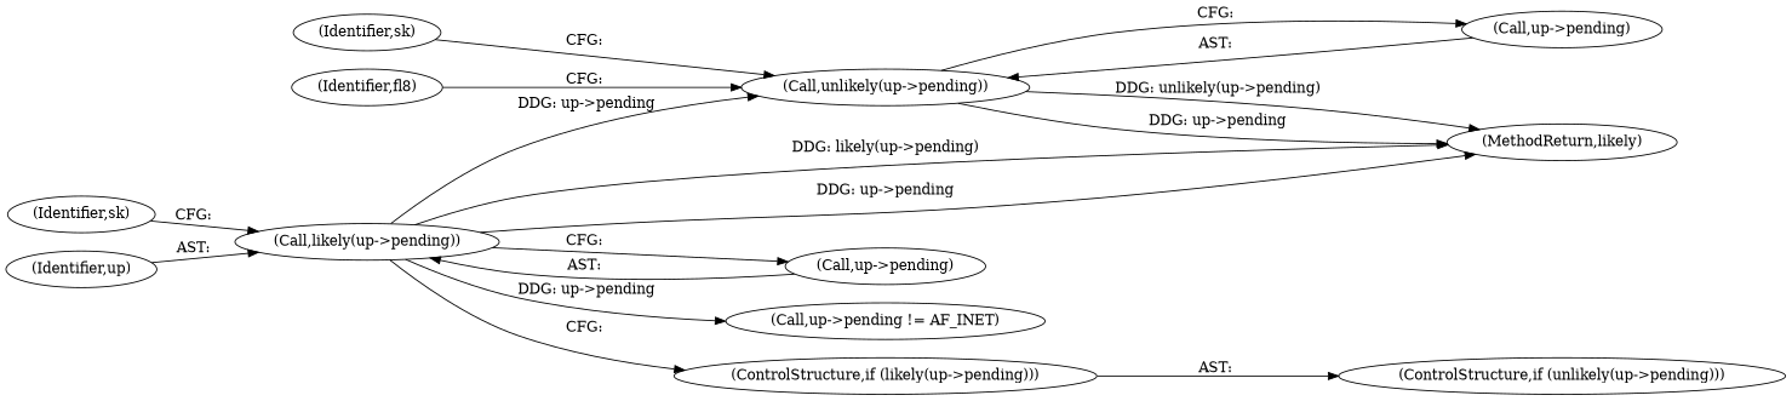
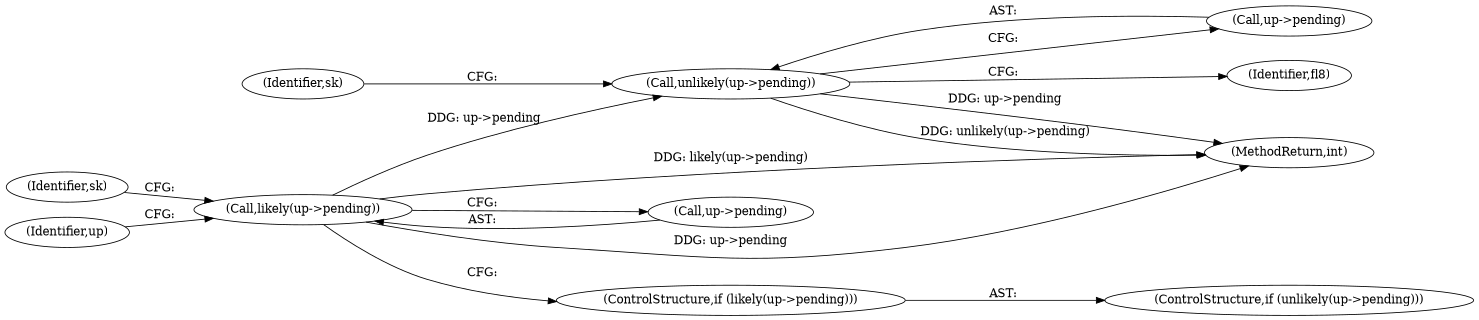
  digraph {
    rankdir=LR
    n1 [label="(Call,unlikely(up->pending))"]
    n2 [label="(Call,up->pending)"]
-   n3 [label="(MethodReturn,likely)"]
+   n3 [label="(MethodReturn,int)"]
    n4 [label="(ControlStructure,if (unlikely(up->pending)))"]
    n5 [label="(Call,likely(up->pending))"]
    n6 [label="(Call,up->pending)"]
-   n7 [label="(Call,up->pending != AF_INET)"]
    n8 [label="(ControlStructure,if (likely(up->pending)))"]
    n9 [label="(Identifier,sk)"]
    n10 [label="(Identifier,sk)"]
    n11 [label="(Identifier,fl8)"]
    n12 [label="(Identifier,up)"]
    n1 -> n2 [label="CFG: "]
    n1 -> n3 [label="DDG: unlikely(up->pending)"]
    n1 -> n3 [label="DDG: up->pending"]
    n2 -> n1 [label="AST: "]
    n5 -> n1 [label="DDG: up->pending"]
    n5 -> n3 [label="DDG: likely(up->pending)"]
    n5 -> n3 [label="DDG: up->pending"]
    n5 -> n6 [label="CFG: "]
-   n5 -> n7 [label="DDG: up->pending"]
    n5 -> n8 [label="CFG: "]
    n6 -> n5 [label="AST: "]
    n8 -> n4 [label="AST: "]
    n9 -> n5 [label="CFG: "]
    n10 -> n1 [label="CFG: "]
-   n11 -> n1 [label="CFG: "]
-   n12 -> n5 [label="AST: "]
+   n1 -> n11 [label="CFG: "]
+   n12 -> n5 [label="CFG: "]
  }
